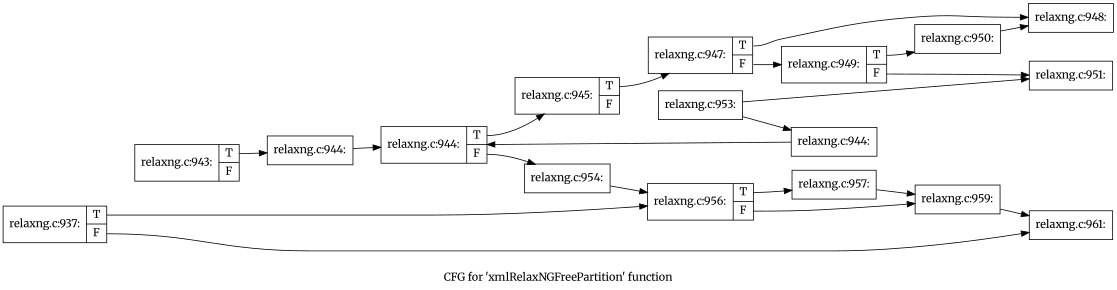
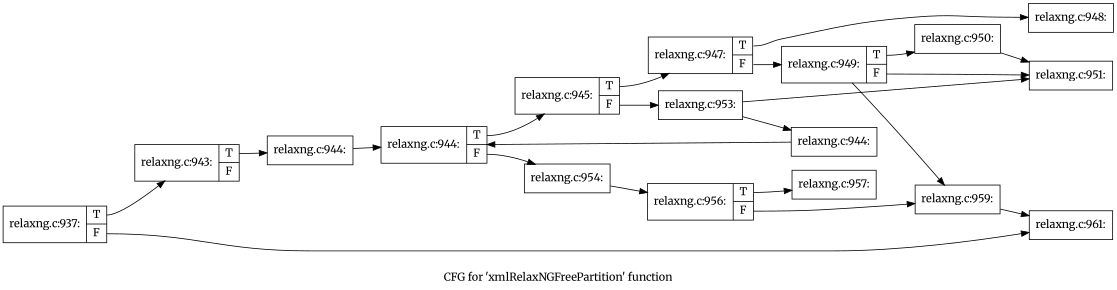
  digraph {
    fontname=Merriweather
    label="CFG for 'xmlRelaxNGFreePartition' function"
    rankdir=LR
    node [fontname=Merriweather shape=record]
    edge [fontname=Merriweather]
    n1 [label="{relaxng.c:937:|{<s0>T|<s1>F}}"]
    n2 [label="{relaxng.c:943:|{<s0>T|<s1>F}}"]
    n3 [label="{relaxng.c:961:}"]
    n4 [label="{relaxng.c:944:}"]
    n5 [label="{relaxng.c:944:|{<s0>T|<s1>F}}"]
    n6 [label="{relaxng.c:956:|{<s0>T|<s1>F}}"]
    n7 [label="{relaxng.c:957:}"]
    n8 [label="{relaxng.c:959:}"]
    n9 [label="{relaxng.c:945:|{<s0>T|<s1>F}}"]
    n10 [label="{relaxng.c:954:}"]
    n11 [label="{relaxng.c:947:|{<s0>T|<s1>F}}"]
    n12 [label="{relaxng.c:953:}"]
    n13 [label="{relaxng.c:948:}"]
    n14 [label="{relaxng.c:949:|{<s0>T|<s1>F}}"]
    n15 [label="{relaxng.c:944:}"]
    n16 [label="{relaxng.c:951:}"]
    n17 [label="{relaxng.c:950:}"]
-   n1 -> n6 [tailport=s0]
+   n1 -> n2 [tailport=s0]
    n1 -> n3 [tailport=s1]
    n2 -> n4 [tailport=s0]
    n4 -> n5
    n5 -> n9 [tailport=s0]
    n5 -> n10 [tailport=s1]
    n6 -> n7 [tailport=s0]
    n6 -> n8 [tailport=s1]
-   n7 -> n8
+   n14 -> n8
    n8 -> n3
    n9 -> n11 [tailport=s0]
+   n9 -> n12 [tailport=s1]
    n10 -> n6
    n11 -> n13 [tailport=s0]
    n11 -> n14 [tailport=s1]
    n12 -> n15
    n12 -> n16
    n14 -> n16 [tailport=s1]
    n14 -> n17 [tailport=s0]
    n15 -> n5
-   n17 -> n13
+   n17 -> n16
  }
